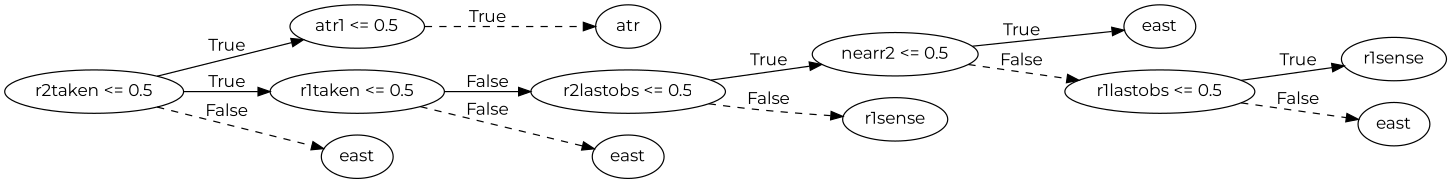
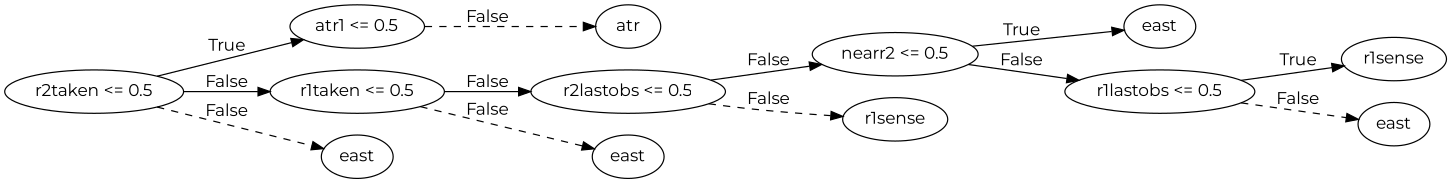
  digraph {
    fontname=Montserrat
    rankdir=LR
    node [fontname=Montserrat]
    edge [fontname=Montserrat]
    n1 [label="atr1 <= 0.5"]
    n2 [label=atr]
    n3 [label="r2taken <= 0.5"]
    n4 [label="r1taken <= 0.5"]
    n5 [label=east]
    n6 [label="r2lastobs <= 0.5"]
    n7 [label=east]
    n8 [label="nearr2 <= 0.5"]
    n9 [label=r1sense]
    n10 [label=east]
    n11 [label="r1lastobs <= 0.5"]
    n12 [label=r1sense]
    n13 [label=east]
-   n1 -> n2 [label=True style=dashed]
+   n1 -> n2 [label=False style=dashed]
    n3 -> n1 [label=True]
-   n3 -> n4 [label=True]
+   n3 -> n4 [label=False]
    n3 -> n5 [label=False style=dashed]
    n4 -> n6 [label=False]
    n4 -> n7 [label=False style=dashed]
-   n6 -> n8 [label=True]
+   n6 -> n8 [label=False]
    n6 -> n9 [label=False style=dashed]
    n8 -> n10 [label=True]
-   n8 -> n11 [label=False style=dashed]
+   n8 -> n11 [label=False style=solid]
    n11 -> n12 [label=True]
    n11 -> n13 [label=False style=dashed]
  }
